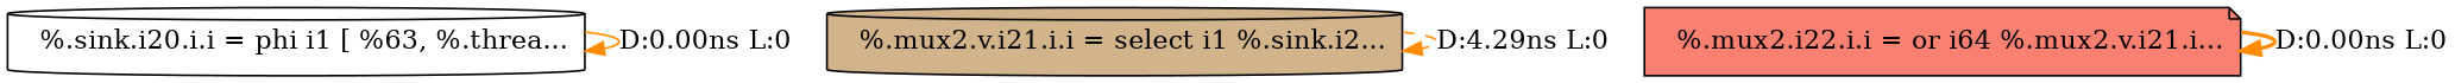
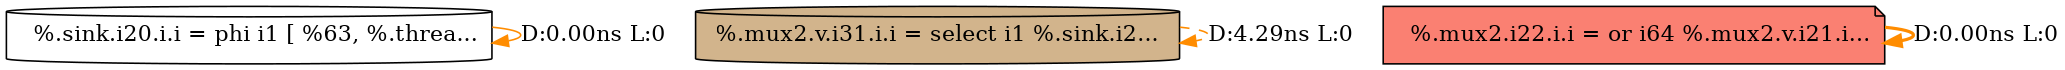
  digraph {
    node [style=filled shape=cylinder]
    edge [color=darkorange]
    n1 [label="  %.sink.i20.i.i = phi i1 [ %63, %.threa..." fillcolor=white]
-   n2 [label="  %.mux2.v.i21.i.i = select i1 %.sink.i2..." fillcolor=tan]
+   n2 [label="%.mux2.v.i31.i.i = select i1 %.sink.i2..." fillcolor=tan]
    n3 [label="  %.mux2.i22.i.i = or i64 %.mux2.v.i21.i..." fillcolor=salmon shape=note]
    n1 -> n1 [label="D:0.00ns L:0" style=solid]
    n2 -> n2 [label="D:4.29ns L:0" style=dashed]
    n3 -> n3 [label="D:0.00ns L:0" style=bold]
  }
